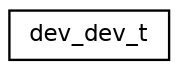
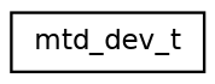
  digraph {
    rankdir=LR
-   n1 [color=black fillcolor=white fontname=Helvetica fontsize=10 height=0.2 label=dev_dev_t shape=record style=filled width=0.4]
+   n1 [color=black fillcolor=white fontname=Helvetica fontsize=10 height=0.2 label=mtd_dev_t shape=record style=filled width=0.4]
  }
